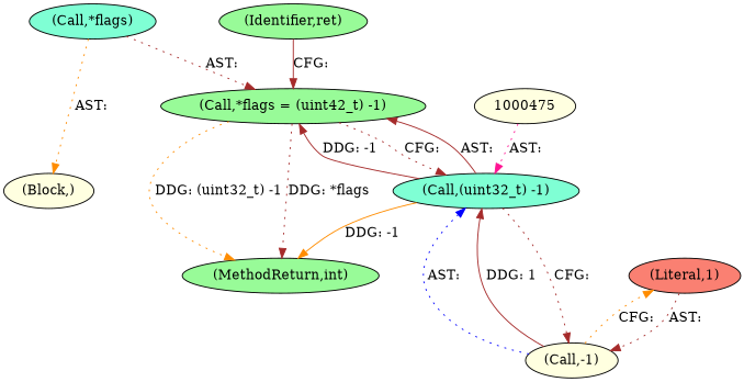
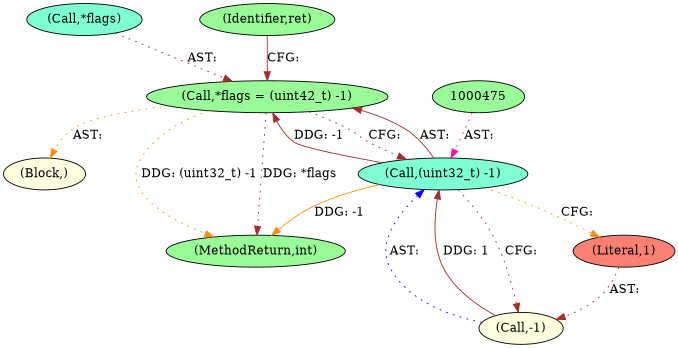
  digraph {
    node [fillcolor=palegreen style=filled]
    edge [color=brown style=dotted]
    n1 [label="(Call,*flags = (uint42_t) -1)"]
    n2 [fillcolor=aquamarine label="(Call,(uint32_t) -1)"]
    n3 [label="(MethodReturn,int)"]
    n4 [fillcolor=lightyellow label="(Block,)"]
    n5 [fillcolor=lightyellow label="(Call,-1)"]
    n6 [fillcolor=salmon label="(Literal,1)"]
    n7 [label="(Identifier,ret)"]
    n8 [fillcolor=aquamarine label="(Call,*flags)"]
-   1000475 [fillcolor=lightyellow]
+   1000475
    n1 -> n2 [label="CFG: "]
    n1 -> n3 [label="DDG: *flags"]
    n1 -> n3 [color=darkorange label="DDG: (uint32_t) -1"]
-   n8 -> n4 [color=darkorange label="AST: "]
+   n1 -> n4 [color=darkorange label="AST: "]
    n2 -> n1 [label="AST: " style=solid]
    n2 -> n1 [label="DDG: -1" style=solid]
    n2 -> n3 [color=darkorange label="DDG: -1" style=solid]
    n2 -> n5 [label="CFG: "]
    n5 -> n2 [color=blue label="AST: "]
    n5 -> n2 [label="DDG: 1" style=solid]
-   n5 -> n6 [color=darkorange label="CFG: "]
+   n2 -> n6 [color=darkorange label="CFG: "]
    n6 -> n5 [label="AST: "]
    n7 -> n1 [label="CFG: " style=solid]
    n8 -> n1 [label="AST: "]
    1000475 -> n2 [color=deeppink label="AST: "]
  }
